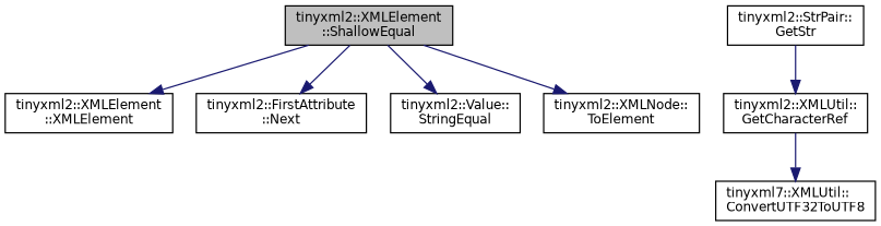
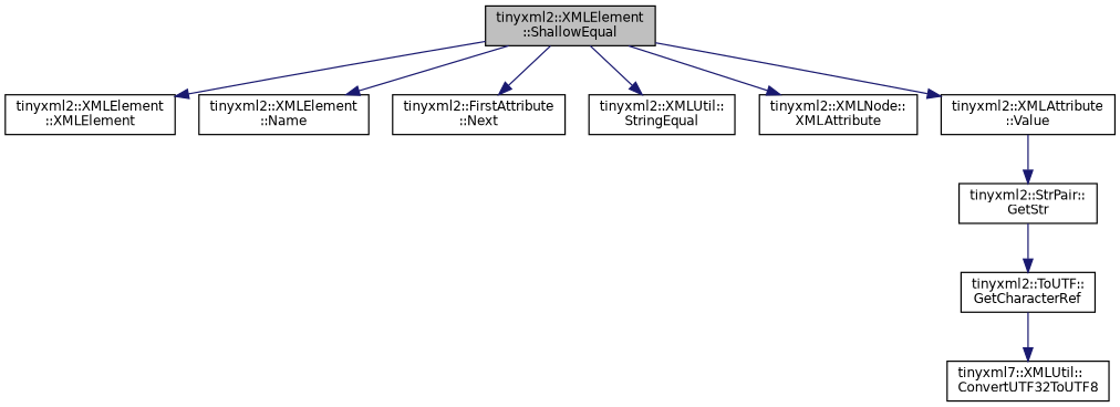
  digraph {
    rankdir=TB
    node [color=black fillcolor=white fontname=Helvetica fontsize=10 shape=record style=filled]
    edge [color=midnightblue fontname=Helvetica fontsize=10 labelfontname=Helvetica labelfontsize=10 style=solid]
    n1 [fillcolor=grey75 fontcolor=black height=0.2 label="tinyxml2::XMLElement\l::ShallowEqual" width=0.4]
    n2 [height=0.2 label="tinyxml2::XMLElement\l::XMLElement" width=0.4]
+   n3 [height=0.2 label="tinyxml2::XMLElement\l::Name" width=0.4]
    n4 [height=0.2 label="tinyxml2::FirstAttribute\l::Next" width=0.4]
-   n5 [height=0.2 label="tinyxml2::Value::\lStringEqual" width=0.4]
-   n6 [height=0.2 label="tinyxml2::XMLNode::\lToElement" width=0.4]
+   n5 [height=0.2 label="tinyxml2::XMLUtil::\lStringEqual" width=0.4]
+   n6 [height=0.2 label="tinyxml2::XMLNode::\lXMLAttribute" width=0.4]
+   n7 [height=0.2 label="tinyxml2::XMLAttribute\l::Value" width=0.4]
    n8 [height=0.2 label="tinyxml2::StrPair::\lGetStr" width=0.4]
-   n9 [height=0.2 label="tinyxml2::XMLUtil::\lGetCharacterRef" width=0.4]
+   n9 [height=0.2 label="tinyxml2::ToUTF::\lGetCharacterRef" width=0.4]
    n10 [height=0.2 label="tinyxml7::XMLUtil::\lConvertUTF32ToUTF8" width=0.4]
    n1 -> n2
+   n1 -> n3
    n1 -> n4
    n1 -> n5
    n1 -> n6
+   n1 -> n7
+   n7 -> n8
    n8 -> n9
    n9 -> n10
  }
